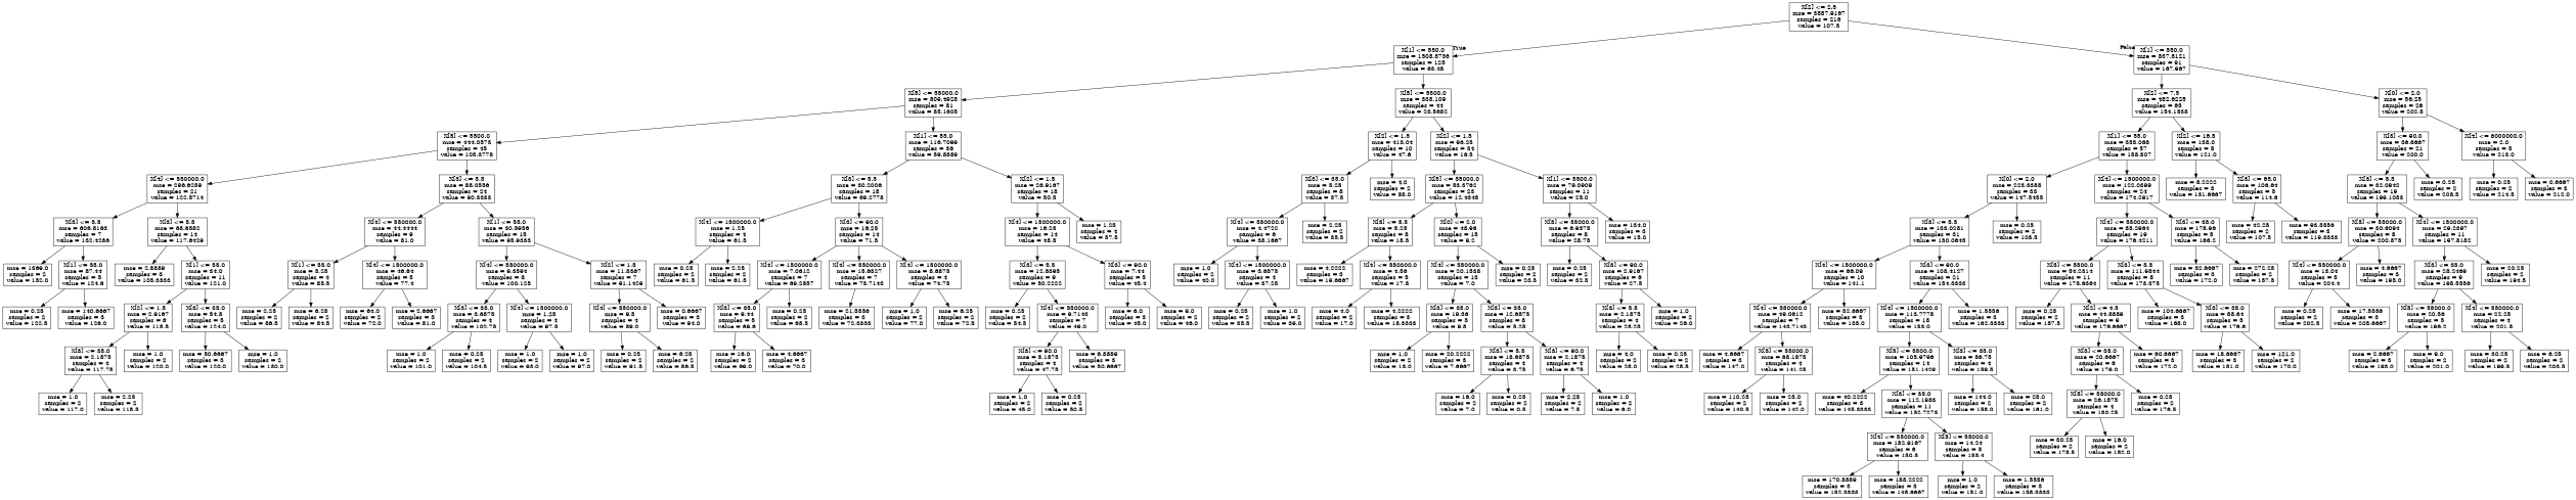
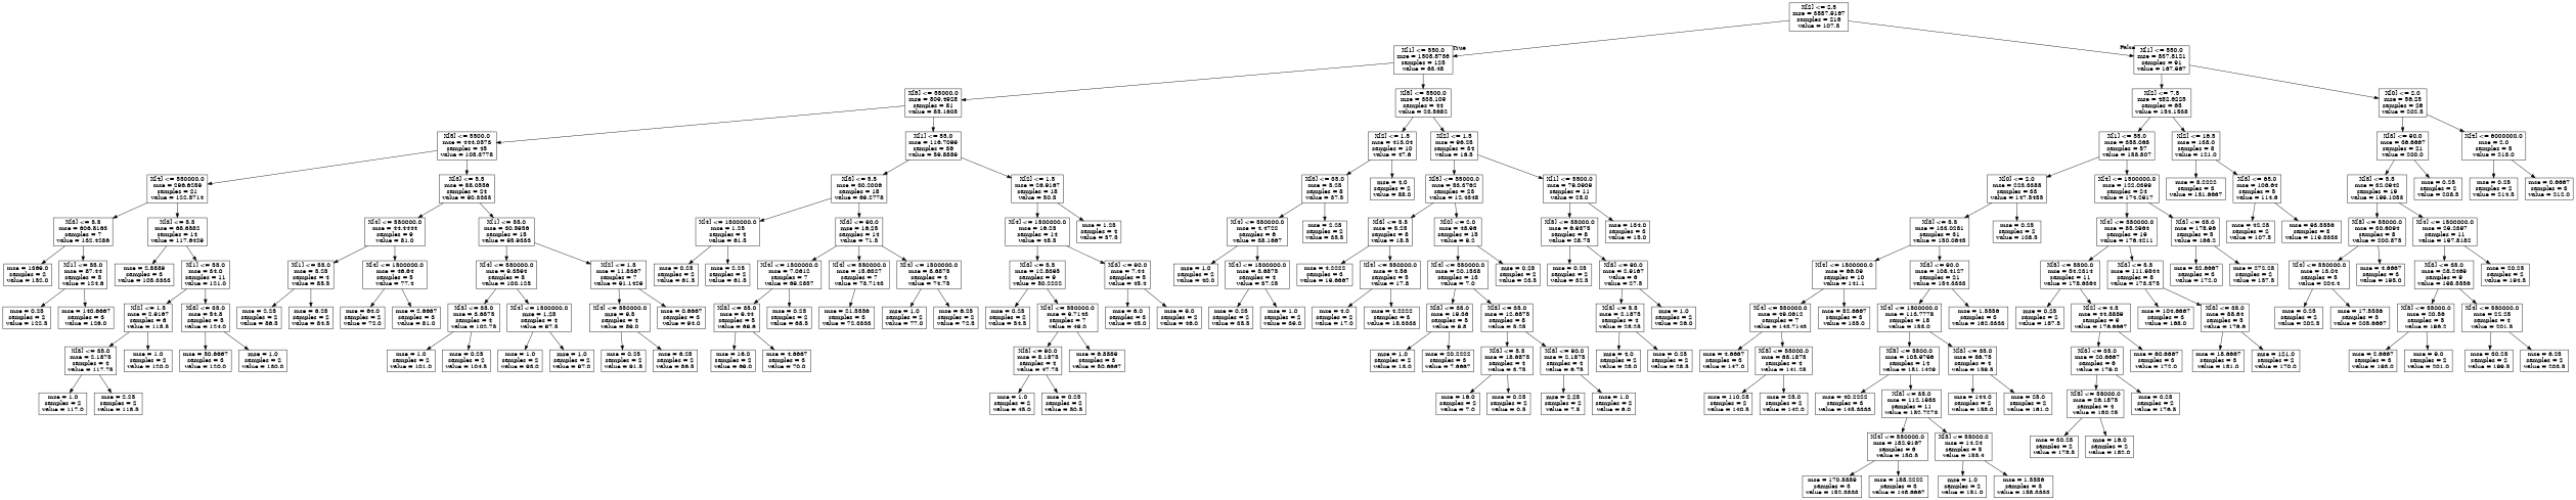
  digraph {
    fontname="DejaVu Serif"
    node [fontname="DejaVu Serif" shape=box]
    edge [fontname="DejaVu Serif"]
    n1 [label="X[2] <= 2.5\nmse = 3887.9167\nsamples = 216\nvalue = 107.5"]
    n2 [label="X[1] <= 550.0\nmse = 1508.8736\nsamples = 125\nvalue = 63.48"]
    n3 [label="X[1] <= 550.0\nmse = 837.8121\nsamples = 91\nvalue = 167.967"]
    n4 [label="X[5] <= 55000.0\nmse = 809.4928\nsamples = 81\nvalue = 85.1605"]
    n5 [label="X[5] <= 5500.0\nmse = 338.109\nsamples = 44\nvalue = 23.5682"]
    n6 [label="X[2] <= 7.5\nmse = 482.6225\nsamples = 65\nvalue = 154.1538"]
    n7 [label="X[0] <= 2.0\nmse = 56.25\nsamples = 26\nvalue = 202.5"]
    n8 [label="X[5] <= 5500.0\nmse = 444.0573\nsamples = 45\nvalue = 105.3778"]
    n9 [label="X[1] <= 55.0\nmse = 116.7099\nsamples = 36\nvalue = 59.8889"]
    n10 [label="X[2] <= 1.5\nmse = 413.04\nsamples = 10\nvalue = 47.6"]
    n11 [label="X[2] <= 1.5\nmse = 96.25\nsamples = 34\nvalue = 16.5"]
    n12 [label="X[4] <= 550000.0\nmse = 296.6259\nsamples = 21\nvalue = 122.5714"]
    n13 [label="X[3] <= 5.5\nmse = 88.0556\nsamples = 24\nvalue = 90.3333"]
    n14 [label="X[3] <= 5.5\nmse = 30.2006\nsamples = 18\nvalue = 69.2778"]
    n15 [label="X[2] <= 1.5\nmse = 26.9167\nsamples = 18\nvalue = 50.5"]
    n16 [label="X[3] <= 5.5\nmse = 606.8163\nsamples = 7\nvalue = 132.4286"]
    n17 [label="X[3] <= 5.5\nmse = 68.6582\nsamples = 14\nvalue = 117.6429"]
    n18 [label="X[4] <= 550000.0\nmse = 44.4444\nsamples = 9\nvalue = 81.0"]
    n19 [label="X[1] <= 55.0\nmse = 30.5956\nsamples = 15\nvalue = 95.9333"]
    n20 [label="mse = 1369.0\nsamples = 2\nvalue = 152.0"]
    n21 [label="X[1] <= 55.0\nmse = 87.44\nsamples = 5\nvalue = 124.6"]
    n22 [label="mse = 2.8889\nsamples = 3\nvalue = 105.3333"]
    n23 [label="X[1] <= 55.0\nmse = 34.0\nsamples = 11\nvalue = 121.0"]
    n24 [label="mse = 0.25\nsamples = 2\nvalue = 122.5"]
    n25 [label="mse = 140.6667\nsamples = 3\nvalue = 126.0"]
    n26 [label="X[2] <= 1.5\nmse = 2.9167\nsamples = 6\nvalue = 118.5"]
    n27 [label="X[3] <= 35.0\nmse = 54.8\nsamples = 5\nvalue = 124.0"]
    n28 [label="X[3] <= 35.0\nmse = 2.1875\nsamples = 4\nvalue = 117.75"]
    n29 [label="mse = 1.0\nsamples = 2\nvalue = 120.0"]
    n30 [label="mse = 50.6667\nsamples = 3\nvalue = 120.0"]
    n31 [label="mse = 1.0\nsamples = 2\nvalue = 130.0"]
    n32 [label="mse = 1.0\nsamples = 2\nvalue = 117.0"]
    n33 [label="mse = 2.25\nsamples = 2\nvalue = 118.5"]
    n34 [label="X[1] <= 55.0\nmse = 5.25\nsamples = 4\nvalue = 85.5"]
    n35 [label="X[4] <= 1500000.0\nmse = 46.64\nsamples = 5\nvalue = 77.4"]
    n36 [label="X[4] <= 550000.0\nmse = 9.3594\nsamples = 8\nvalue = 100.125"]
    n37 [label="X[2] <= 1.5\nmse = 11.8367\nsamples = 7\nvalue = 91.1429"]
    n38 [label="mse = 2.25\nsamples = 2\nvalue = 86.5"]
    n39 [label="mse = 6.25\nsamples = 2\nvalue = 84.5"]
    n40 [label="mse = 64.0\nsamples = 2\nvalue = 72.0"]
    n41 [label="mse = 2.6667\nsamples = 3\nvalue = 81.0"]
    n42 [label="X[3] <= 35.0\nmse = 3.6875\nsamples = 4\nvalue = 102.75"]
    n43 [label="X[4] <= 1500000.0\nmse = 1.25\nsamples = 4\nvalue = 97.5"]
    n44 [label="X[4] <= 550000.0\nmse = 9.5\nsamples = 4\nvalue = 89.0"]
    n45 [label="mse = 0.6667\nsamples = 3\nvalue = 94.0"]
    n46 [label="mse = 1.0\nsamples = 2\nvalue = 101.0"]
    n47 [label="mse = 0.25\nsamples = 2\nvalue = 104.5"]
    n48 [label="mse = 1.0\nsamples = 2\nvalue = 93.0"]
    n49 [label="mse = 1.0\nsamples = 2\nvalue = 97.0"]
    n50 [label="mse = 0.25\nsamples = 2\nvalue = 91.5"]
    n51 [label="mse = 6.25\nsamples = 2\nvalue = 86.5"]
    n52 [label="X[4] <= 1500000.0\nmse = 1.25\nsamples = 4\nvalue = 61.5"]
    n53 [label="X[3] <= 90.0\nmse = 16.25\nsamples = 14\nvalue = 71.5"]
    n54 [label="X[4] <= 1500000.0\nmse = 16.25\nsamples = 14\nvalue = 48.5"]
    n55 [label="mse = 1.25\nsamples = 4\nvalue = 57.5"]
    n56 [label="mse = 0.25\nsamples = 2\nvalue = 61.5"]
    n57 [label="mse = 2.25\nsamples = 2\nvalue = 61.5"]
    n58 [label="X[4] <= 1500000.0\nmse = 7.0612\nsamples = 7\nvalue = 69.2857"]
    n59 [label="X[4] <= 550000.0\nmse = 15.6327\nsamples = 7\nvalue = 73.7143"]
    n60 [label="X[4] <= 1500000.0\nmse = 8.6875\nsamples = 4\nvalue = 74.75"]
    n61 [label="X[3] <= 35.0\nmse = 9.44\nsamples = 5\nvalue = 69.6"]
    n62 [label="mse = 0.25\nsamples = 2\nvalue = 68.5"]
    n63 [label="mse = 21.5556\nsamples = 3\nvalue = 72.3333"]
    n64 [label="mse = 16.0\nsamples = 2\nvalue = 69.0"]
    n65 [label="mse = 4.6667\nsamples = 3\nvalue = 70.0"]
    n66 [label="mse = 1.0\nsamples = 2\nvalue = 77.0"]
    n67 [label="mse = 6.25\nsamples = 2\nvalue = 72.5"]
    n68 [label="X[3] <= 5.5\nmse = 12.8395\nsamples = 9\nvalue = 50.2222"]
    n69 [label="X[3] <= 90.0\nmse = 7.44\nsamples = 5\nvalue = 45.4"]
    n70 [label="mse = 0.25\nsamples = 2\nvalue = 54.5"]
    n71 [label="X[4] <= 550000.0\nmse = 9.7143\nsamples = 7\nvalue = 49.0"]
    n72 [label="mse = 6.0\nsamples = 3\nvalue = 45.0"]
    n73 [label="mse = 9.0\nsamples = 2\nvalue = 46.0"]
    n74 [label="X[3] <= 90.0\nmse = 8.1875\nsamples = 4\nvalue = 47.75"]
    n75 [label="mse = 6.8889\nsamples = 3\nvalue = 50.6667"]
    n76 [label="mse = 1.0\nsamples = 2\nvalue = 45.0"]
    n77 [label="mse = 0.25\nsamples = 2\nvalue = 50.5"]
    n78 [label="X[3] <= 35.0\nmse = 5.25\nsamples = 8\nvalue = 37.5"]
    n79 [label="mse = 4.0\nsamples = 2\nvalue = 88.0"]
    n80 [label="X[5] <= 55000.0\nmse = 53.3762\nsamples = 23\nvalue = 12.4348"]
    n81 [label="X[1] <= 5500.0\nmse = 79.0909\nsamples = 11\nvalue = 25.0"]
    n82 [label="X[4] <= 550000.0\nmse = 4.4722\nsamples = 6\nvalue = 38.1667"]
    n83 [label="mse = 2.25\nsamples = 2\nvalue = 35.5"]
    n84 [label="mse = 1.0\nsamples = 2\nvalue = 40.0"]
    n85 [label="X[4] <= 1500000.0\nmse = 3.6875\nsamples = 4\nvalue = 37.25"]
    n86 [label="mse = 0.25\nsamples = 2\nvalue = 35.5"]
    n87 [label="mse = 1.0\nsamples = 2\nvalue = 39.0"]
    n88 [label="X[3] <= 5.5\nmse = 5.25\nsamples = 8\nvalue = 18.5"]
    n89 [label="X[0] <= 2.0\nmse = 48.96\nsamples = 15\nvalue = 9.2"]
    n90 [label="X[5] <= 55000.0\nmse = 6.9375\nsamples = 8\nvalue = 28.75"]
    n91 [label="mse = 134.0\nsamples = 3\nvalue = 15.0"]
    n92 [label="mse = 4.2222\nsamples = 3\nvalue = 19.6667"]
    n93 [label="X[4] <= 550000.0\nmse = 4.56\nsamples = 5\nvalue = 17.8"]
    n94 [label="X[4] <= 550000.0\nmse = 20.1538\nsamples = 13\nvalue = 7.0"]
    n95 [label="mse = 0.25\nsamples = 2\nvalue = 23.5"]
    n96 [label="mse = 4.0\nsamples = 2\nvalue = 17.0"]
    n97 [label="mse = 4.2222\nsamples = 3\nvalue = 18.3333"]
    n98 [label="X[3] <= 35.0\nmse = 19.36\nsamples = 5\nvalue = 9.8"]
    n99 [label="X[3] <= 35.0\nmse = 12.6875\nsamples = 8\nvalue = 5.25"]
    n100 [label="mse = 1.0\nsamples = 2\nvalue = 13.0"]
    n101 [label="mse = 20.2222\nsamples = 3\nvalue = 7.6667"]
    n102 [label="X[3] <= 5.5\nmse = 18.6875\nsamples = 4\nvalue = 3.75"]
    n103 [label="X[3] <= 90.0\nmse = 2.1875\nsamples = 4\nvalue = 6.75"]
    n104 [label="mse = 16.0\nsamples = 2\nvalue = 7.0"]
    n105 [label="mse = 0.25\nsamples = 2\nvalue = 0.5"]
    n106 [label="mse = 2.25\nsamples = 2\nvalue = 7.5"]
    n107 [label="mse = 1.0\nsamples = 2\nvalue = 6.0"]
    n108 [label="mse = 0.25\nsamples = 2\nvalue = 32.5"]
-   n109 [label="X[3] <= 90.0\nmse = 2.9167\nsamples = 6\nvalue = 27.5"]
+   n109 [label="X[3] <= 90.0\nmse = 2.9167\nvalue = 6\nvalue = 27.5"]
    n110 [label="X[3] <= 5.5\nmse = 2.1875\nsamples = 4\nvalue = 28.25"]
    n111 [label="mse = 1.0\nsamples = 2\nvalue = 26.0"]
    n112 [label="mse = 4.0\nsamples = 2\nvalue = 28.0"]
    n113 [label="mse = 0.25\nsamples = 2\nvalue = 28.5"]
    n114 [label="X[1] <= 55.0\nmse = 355.068\nsamples = 57\nvalue = 158.807"]
    n115 [label="X[2] <= 16.5\nmse = 138.0\nsamples = 8\nvalue = 121.0"]
    n116 [label="X[3] <= 90.0\nmse = 36.6667\nsamples = 21\nvalue = 200.0"]
    n117 [label="X[4] <= 6000000.0\nmse = 2.0\nsamples = 5\nvalue = 213.0"]
    n118 [label="X[0] <= 2.0\nmse = 223.3388\nsamples = 33\nvalue = 147.5455"]
    n119 [label="X[4] <= 1500000.0\nmse = 122.0399\nsamples = 24\nvalue = 174.2917"]
    n120 [label="mse = 8.2222\nsamples = 3\nvalue = 131.6667"]
    n121 [label="X[3] <= 65.0\nmse = 106.64\nsamples = 5\nvalue = 114.6"]
    n122 [label="X[3] <= 5.5\nmse = 133.0281\nsamples = 31\nvalue = 150.0645"]
    n123 [label="mse = 0.25\nsamples = 2\nvalue = 108.5"]
    n124 [label="X[4] <= 550000.0\nmse = 85.2964\nsamples = 19\nvalue = 176.4211"]
    n125 [label="X[3] <= 35.0\nmse = 178.96\nsamples = 5\nvalue = 166.2"]
    n126 [label="X[4] <= 1500000.0\nmse = 66.09\nsamples = 10\nvalue = 141.1"]
    n127 [label="X[3] <= 90.0\nmse = 108.4127\nsamples = 21\nvalue = 154.3333"]
    n128 [label="X[4] <= 550000.0\nmse = 49.0612\nsamples = 7\nvalue = 143.7143"]
    n129 [label="mse = 52.6667\nsamples = 3\nvalue = 135.0"]
    n130 [label="X[4] <= 1500000.0\nmse = 113.7778\nsamples = 18\nvalue = 153.0"]
    n131 [label="mse = 1.5556\nsamples = 3\nvalue = 162.3333"]
    n132 [label="mse = 4.6667\nsamples = 3\nvalue = 147.0"]
    n133 [label="X[5] <= 55000.0\nmse = 68.1875\nsamples = 4\nvalue = 141.25"]
    n134 [label="mse = 110.25\nsamples = 2\nvalue = 140.5"]
    n135 [label="mse = 25.0\nsamples = 2\nvalue = 142.0"]
    n136 [label="X[5] <= 5500.0\nmse = 105.9796\nsamples = 14\nvalue = 151.1429"]
    n137 [label="X[3] <= 35.0\nmse = 86.75\nsamples = 4\nvalue = 159.5"]
    n138 [label="mse = 40.2222\nsamples = 3\nvalue = 145.3333"]
    n139 [label="X[3] <= 35.0\nmse = 112.1983\nsamples = 11\nvalue = 152.7273"]
    n140 [label="mse = 144.0\nsamples = 2\nvalue = 158.0"]
    n141 [label="mse = 25.0\nsamples = 2\nvalue = 161.0"]
    n142 [label="X[4] <= 550000.0\nmse = 182.9167\nsamples = 6\nvalue = 150.5"]
    n143 [label="X[5] <= 55000.0\nmse = 14.24\nsamples = 5\nvalue = 155.4"]
    n144 [label="mse = 170.8889\nsamples = 3\nvalue = 152.3333"]
    n145 [label="mse = 188.2222\nsamples = 3\nvalue = 148.6667"]
    n146 [label="mse = 1.0\nsamples = 2\nvalue = 151.0"]
    n147 [label="mse = 1.5556\nsamples = 3\nvalue = 158.3333"]
    n148 [label="X[5] <= 5500.0\nmse = 54.2314\nsamples = 11\nvalue = 178.6364"]
    n149 [label="X[3] <= 5.5\nmse = 111.9844\nsamples = 8\nvalue = 173.375"]
    n150 [label="mse = 32.6667\nsamples = 3\nvalue = 172.0"]
    n151 [label="mse = 272.25\nsamples = 2\nvalue = 157.5"]
    n152 [label="mse = 0.25\nsamples = 2\nvalue = 187.5"]
    n153 [label="X[2] <= 4.5\nmse = 44.8889\nsamples = 9\nvalue = 176.6667"]
    n154 [label="mse = 104.6667\nsamples = 3\nvalue = 168.0"]
    n155 [label="X[3] <= 35.0\nmse = 88.64\nsamples = 5\nvalue = 176.6"]
    n156 [label="X[3] <= 35.0\nmse = 20.6667\nsamples = 6\nvalue = 179.0"]
    n157 [label="mse = 60.6667\nsamples = 3\nvalue = 172.0"]
    n158 [label="X[5] <= 55000.0\nmse = 26.1875\nsamples = 4\nvalue = 180.25"]
    n159 [label="mse = 0.25\nsamples = 2\nvalue = 176.5"]
    n160 [label="mse = 30.25\nsamples = 2\nvalue = 178.5"]
    n161 [label="mse = 16.0\nsamples = 2\nvalue = 182.0"]
    n162 [label="mse = 18.6667\nsamples = 3\nvalue = 181.0"]
    n163 [label="mse = 121.0\nsamples = 2\nvalue = 170.0"]
    n164 [label="mse = 42.25\nsamples = 2\nvalue = 107.5"]
    n165 [label="mse = 93.5556\nsamples = 3\nvalue = 119.3333"]
    n166 [label="X[3] <= 5.5\nmse = 32.0942\nsamples = 19\nvalue = 199.1053"]
    n167 [label="mse = 0.25\nsamples = 2\nvalue = 208.5"]
    n168 [label="mse = 0.25\nsamples = 2\nvalue = 214.5"]
    n169 [label="mse = 0.6667\nsamples = 3\nvalue = 212.0"]
    n170 [label="X[5] <= 55000.0\nmse = 30.6094\nsamples = 8\nvalue = 200.875"]
    n171 [label="X[4] <= 1500000.0\nmse = 29.2397\nsamples = 11\nvalue = 197.8182"]
    n172 [label="X[4] <= 550000.0\nmse = 13.04\nsamples = 5\nvalue = 204.4"]
    n173 [label="mse = 4.6667\nsamples = 3\nvalue = 195.0"]
    n174 [label="X[3] <= 35.0\nmse = 28.2469\nsamples = 9\nvalue = 198.5556"]
    n175 [label="mse = 20.25\nsamples = 2\nvalue = 194.5"]
    n176 [label="mse = 0.25\nsamples = 2\nvalue = 202.5"]
    n177 [label="mse = 17.5556\nsamples = 3\nvalue = 205.6667"]
    n178 [label="X[5] <= 55000.0\nmse = 20.56\nsamples = 5\nvalue = 196.2"]
    n179 [label="X[4] <= 550000.0\nmse = 22.25\nsamples = 4\nvalue = 201.5"]
    n180 [label="mse = 2.6667\nsamples = 3\nvalue = 193.0"]
    n181 [label="mse = 9.0\nsamples = 2\nvalue = 201.0"]
    n182 [label="mse = 30.25\nsamples = 2\nvalue = 199.5"]
    n183 [label="mse = 6.25\nsamples = 2\nvalue = 203.5"]
    n1 -> n2 [headlabel=True labelangle=45 labeldistance=2.5]
    n1 -> n3 [headlabel=False labelangle=-45 labeldistance=2.5]
    n2 -> n4
    n2 -> n5
    n3 -> n6
    n3 -> n7
    n4 -> n8
    n4 -> n9
    n5 -> n10
    n5 -> n11
    n6 -> n114
    n6 -> n115
    n7 -> n116
    n7 -> n117
    n8 -> n12
    n8 -> n13
    n9 -> n14
    n9 -> n15
    n10 -> n78
    n10 -> n79
    n11 -> n80
    n11 -> n81
    n12 -> n16
    n12 -> n17
    n13 -> n18
    n13 -> n19
    n14 -> n52
    n14 -> n53
    n15 -> n54
    n15 -> n55
    n16 -> n20
    n16 -> n21
    n17 -> n22
    n17 -> n23
    n18 -> n34
    n18 -> n35
    n19 -> n36
    n19 -> n37
    n21 -> n24
    n21 -> n25
    n23 -> n26
    n23 -> n27
    n26 -> n28
    n26 -> n29
    n27 -> n30
    n27 -> n31
    n28 -> n32
    n28 -> n33
    n34 -> n38
    n34 -> n39
    n35 -> n40
    n35 -> n41
    n36 -> n42
    n36 -> n43
    n37 -> n44
    n37 -> n45
    n42 -> n46
    n42 -> n47
    n43 -> n48
    n43 -> n49
    n44 -> n50
    n44 -> n51
    n52 -> n56
    n52 -> n57
    n53 -> n58
    n53 -> n59
    n53 -> n60
    n54 -> n68
    n54 -> n69
    n58 -> n61
    n58 -> n62
    n59 -> n63
    n60 -> n66
    n60 -> n67
    n61 -> n64
    n61 -> n65
    n68 -> n70
    n68 -> n71
    n69 -> n72
    n69 -> n73
    n71 -> n74
    n71 -> n75
    n74 -> n76
    n74 -> n77
    n78 -> n82
    n78 -> n83
    n80 -> n88
    n80 -> n89
    n81 -> n90
    n81 -> n91
    n82 -> n84
    n82 -> n85
    n85 -> n86
    n85 -> n87
    n88 -> n92
    n88 -> n93
    n89 -> n94
    n89 -> n95
    n90 -> n108
    n90 -> n109
    n93 -> n96
    n93 -> n97
    n94 -> n98
    n94 -> n99
    n98 -> n100
    n98 -> n101
    n99 -> n102
    n99 -> n103
    n102 -> n104
    n102 -> n105
    n103 -> n106
    n103 -> n107
    n109 -> n110
    n109 -> n111
    n110 -> n112
    n110 -> n113
    n114 -> n118
    n114 -> n119
    n115 -> n120
    n115 -> n121
    n116 -> n166
    n116 -> n167
    n117 -> n168
    n117 -> n169
    n118 -> n122
    n118 -> n123
    n119 -> n124
    n119 -> n125
    n121 -> n164
    n121 -> n165
    n122 -> n126
    n122 -> n127
    n124 -> n148
    n124 -> n149
    n125 -> n150
    n125 -> n151
    n126 -> n128
    n126 -> n129
    n127 -> n130
    n127 -> n131
    n128 -> n132
    n128 -> n133
    n130 -> n136
    n130 -> n137
    n133 -> n134
    n133 -> n135
    n136 -> n138
    n136 -> n139
    n137 -> n140
    n137 -> n141
    n139 -> n142
    n139 -> n143
    n142 -> n144
    n142 -> n145
    n143 -> n146
    n143 -> n147
    n148 -> n152
    n148 -> n153
    n149 -> n154
    n149 -> n155
    n153 -> n156
    n153 -> n157
    n155 -> n162
    n155 -> n163
    n156 -> n158
    n156 -> n159
    n158 -> n160
    n158 -> n161
    n166 -> n170
    n166 -> n171
    n170 -> n172
    n170 -> n173
    n171 -> n174
    n171 -> n175
    n172 -> n176
    n172 -> n177
    n174 -> n178
    n174 -> n179
    n178 -> n180
    n178 -> n181
    n179 -> n182
    n179 -> n183
  }
